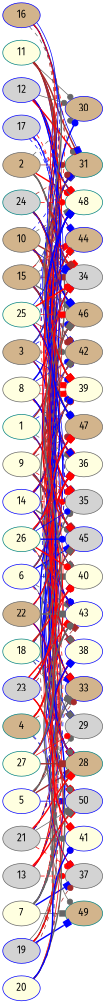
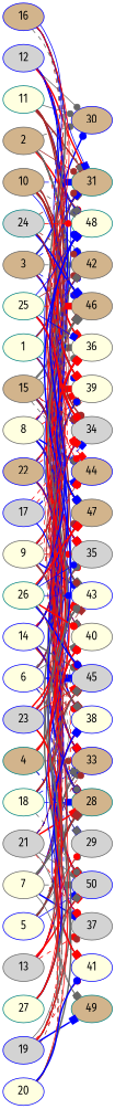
  digraph {
    fontname="Fira Sans"
    rankdir=LR
    node [alpha=0.15 color=gray40 fillcolor=lightyellow fontname="Fira Sans" style=filled]
    edge [arrowhead=box color=red fontname="Fira Sans" style=dashed]
    1 [color=teal expect_size=1488335557075020544]
    35 [alpha=0.00 expect_size=10545865492658092 fillcolor=lightgrey]
    36 [alpha=0.14 expect_size=455375199643476426752]
    38 [alpha=0.20 color=blue expect_size=7163054323807090]
    39 [alpha=0.02 expect_size=1391457382819946240]
    40 [alpha=0.05 expect_size=131252938638388432]
    42 [alpha=0.18 expect_size=861142455894529664 fillcolor=tan]
    43 [alpha=0.04 color=blue expect_size=19555621148197472]
    48 [alpha=0.10 color=teal expect_size=1014497293072421632]
    2 [alpha=0.12 expect_size=26672763645670336 fillcolor=tan]
    30 [color=blue expect_size=45108945110865400 fillcolor=tan]
    31 [alpha=0.05 color=teal expect_size=421198193811053871104 fillcolor=tan]
    33 [color=blue expect_size=28685622546006476 fillcolor=tan]
    46 [alpha=0.12 expect_size=36450744194324432 fillcolor=tan]
    47 [alpha=0.11 expect_size=156250273436764471296 fillcolor=tan]
    3 [alpha=0.14 expect_size=238078109918197920 fillcolor=tan]
    28 [alpha=0.07 color=teal expect_size=1063524906813832704 fillcolor=tan]
    45 [alpha=0.01 color=blue expect_size=17757543301971326 fillcolor=lightgrey]
    50 [alpha=0.03 color=blue expect_size=349281493522055168000 fillcolor=lightgrey]
    4 [alpha=0.11 color=teal expect_size=629554381891805952 fillcolor=tan]
    37 [alpha=0.00 expect_size=1336818103272150663168 fillcolor=lightgrey]
    5 [alpha=0.12 color=blue expect_size=666022856869543936000]
    29 [alpha=0.18 expect_size=68397461245803072 fillcolor=lightgrey]
    6 [color=blue expect_size=19047879853234356]
    7 [alpha=0.10 expect_size=42114876837324056]
    34 [alpha=0.17 expect_size=24151180396534592 fillcolor=lightgrey]
    49 [alpha=0.18 color=teal expect_size=364142246759616448 fillcolor=tan]
    8 [alpha=0.13 expect_size=2052476514163919104]
    44 [alpha=0.16 color=blue expect_size=2192844299039670272000 fillcolor=tan]
    9 [alpha=0.03 expect_size=199218678914574176]
    10 [alpha=0.02 expect_size=729749333878959872 fillcolor=tan]
    11 [alpha=0.04 color=teal expect_size=690109551541647048704]
    12 [alpha=0.08 color=blue expect_size=640762755895143168 fillcolor=lightgrey]
    13 [alpha=0.14 expect_size=4063460080482050 fillcolor=lightgrey]
    14 [alpha=0.13 color=blue expect_size=818646268411777536]
    41 [alpha=0.07 color=blue expect_size=5526952759176992]
    15 [alpha=0.17 expect_size=473648891915677 fillcolor=tan]
    16 [alpha=0.02 color=blue expect_size=834320746991786655744 fillcolor=tan]
    17 [alpha=0.05 color=blue expect_size=18236997418227920 fillcolor=lightgrey]
    18 [alpha=0.16 color=teal expect_size=465324433128281]
    19 [alpha=0.02 color=blue expect_size=127580258366503518208 fillcolor=lightgrey]
    20 [alpha=0.12 color=blue expect_size=524538917735522368]
    21 [alpha=0.11 expect_size=1062547761007556480 fillcolor=lightgrey]
-   22 [alpha=0.16 expect_size=35652208459653568 fillcolor=tan]
+   22 [alpha=0.16 color=blue expect_size=35652208459653568 fillcolor=tan]
    23 [alpha=0.05 color=blue expect_size=12269091446354210 fillcolor=lightgrey]
    24 [alpha=0.04 color=teal expect_size=903572933937463296000 fillcolor=lightgrey]
    25 [alpha=0.03 color=teal expect_size=2322495481149204992]
    26 [alpha=0.01 color=teal expect_size=1519423475615070976]
    27 [alpha=0.10 color=teal expect_size=4741233061297913856]
    1 -> 35 [color=gray40]
    1 -> 36 [color=gray40]
    1 -> 38 [color=blue style=bold]
    1 -> 39 [arrowhead=dot color=blue]
    1 -> 40 [arrowhead=dot]
    1 -> 42 [arrowhead=dot color=blue style=solid]
    1 -> 43 [arrowhead=dot color=brown style=solid]
    1 -> 48 [color=brown style=bold]
    2 -> 35 [arrowhead=dot]
    2 -> 39 [arrowhead=dot color=brown]
    2 -> 43 [arrowhead=dot color=gray40 style=bold]
    2 -> 48 [arrowhead=dot style=bold]
    2 -> 30 [arrowhead=dot color=gray40]
    2 -> 31 [arrowhead=dot color=brown style=solid]
    2 -> 33 [arrowhead=dot]
    2 -> 46 [color=gray40]
    2 -> 47 [arrowhead=dot color=gray40 style=bold]
    3 -> 39 [arrowhead=dot color=blue style=solid]
    3 -> 40
    3 -> 42 [arrowhead=dot color=gray40]
    3 -> 43 [color=brown style=solid]
    3 -> 48 [arrowhead=dot color=blue]
    3 -> 30 [arrowhead=dot color=blue style=bold]
    3 -> 31 [color=gray40 style=solid]
    3 -> 46 [arrowhead=dot color=blue]
    3 -> 28 [arrowhead=dot color=blue style=bold]
    3 -> 45
    3 -> 50 [color=brown]
    4 -> 35 [arrowhead=dot]
    4 -> 43 [arrowhead=dot color=gray40]
    4 -> 31 [color=brown style=bold]
    4 -> 33 [arrowhead=dot color=brown]
    4 -> 46 [style=bold]
    4 -> 45 [arrowhead=dot style=solid]
    4 -> 50 [arrowhead=dot color=gray40]
    4 -> 37 [arrowhead=dot color=blue]
    5 -> 39 [arrowhead=dot]
    5 -> 43 [arrowhead=dot color=blue]
    5 -> 33 [arrowhead=dot color=brown style=solid]
    5 -> 46 [color=brown]
    5 -> 47 [color=gray40 style=bold]
    5 -> 28 [color=brown style=bold]
    5 -> 45 [color=brown]
    5 -> 50 [color=blue style=solid]
    5 -> 29 [arrowhead=dot color=gray40 style=solid]
    6 -> 38 [arrowhead=dot]
    6 -> 39 [arrowhead=dot color=blue style=bold]
    6 -> 40 [color=gray40 style=solid]
    6 -> 43 [color=gray40]
    6 -> 31 [arrowhead=dot color=blue style=solid]
    6 -> 46 [color=brown style=bold]
    6 -> 47 [color=gray40]
    6 -> 45 [color=blue style=bold]
    6 -> 50 [color=gray40 style=solid]
    6 -> 29 [color=blue]
    7 -> 36 [color=blue style=bold]
    7 -> 38 [arrowhead=dot color=blue]
    7 -> 39 [arrowhead=dot]
    7 -> 42 [arrowhead=dot style=solid]
    7 -> 33 [color=gray40 style=bold]
    7 -> 46 [arrowhead=dot color=gray40]
    7 -> 28 [color=gray40 style=bold]
    7 -> 50 [color=gray40]
    7 -> 37 [color=blue style=bold]
    7 -> 34 [arrowhead=dot color=gray40]
    7 -> 49 [color=gray40 style=solid]
    8 -> 35 [arrowhead=dot color=blue style=bold]
    8 -> 36
    8 -> 39
    8 -> 39
    8 -> 40 [arrowhead=dot color=blue]
    8 -> 42 [arrowhead=dot color=blue style=solid]
    8 -> 43 [arrowhead=dot color=gray40 style=solid]
    8 -> 48 [arrowhead=dot color=brown style=solid]
    8 -> 31 [color=blue]
    8 -> 28 [arrowhead=dot style=solid]
    8 -> 45 [color=blue style=solid]
    8 -> 29 [color=blue style=solid]
    8 -> 44 [arrowhead=dot color=blue style=bold]
    9 -> 35 [arrowhead=dot]
    9 -> 39 [arrowhead=dot style=solid]
    9 -> 42 [arrowhead=dot color=brown]
    9 -> 43 [arrowhead=dot color=blue style=bold]
    9 -> 48 [color=blue]
    9 -> 33 [color=blue]
    9 -> 46 [arrowhead=dot style=solid]
    9 -> 47 [arrowhead=dot color=brown]
    9 -> 28 [arrowhead=dot color=blue]
    9 -> 45 [color=brown style=bold]
    9 -> 50 [arrowhead=dot style=solid]
    9 -> 29 [color=gray40 style=solid]
    9 -> 34
    9 -> 44 [arrowhead=dot color=brown style=solid]
    10 -> 35 [color=blue style=solid]
    10 -> 36 [arrowhead=dot color=gray40 style=bold]
    10 -> 39 [arrowhead=dot color=brown]
    10 -> 42 [arrowhead=dot color=gray40 style=solid]
    10 -> 43 [style=solid]
    10 -> 48 [color=gray40]
    10 -> 31 [color=blue]
    10 -> 46 [arrowhead=dot color=brown]
    10 -> 47 [arrowhead=dot style=bold]
    10 -> 28 [color=brown style=bold]
    10 -> 34 [color=blue style=solid]
    10 -> 34 [arrowhead=dot color=brown style=bold]
    11 -> 39 [style=solid]
    11 -> 43 [color=blue style=solid]
    11 -> 48 [arrowhead=dot color=blue style=solid]
    11 -> 30 [arrowhead=dot color=gray40 style=solid]
    11 -> 31 [color=brown style=bold]
    11 -> 33 [color=brown style=bold]
    11 -> 46 [color=brown style=bold]
    11 -> 47 [color=brown style=solid]
    11 -> 34 [color=brown style=bold]
    12 -> 36 [style=bold]
    12 -> 39 [color=brown]
    12 -> 48 [arrowhead=dot color=blue style=bold]
    12 -> 30 [arrowhead=dot color=gray40 style=solid]
    12 -> 31 [arrowhead=dot style=bold]
    12 -> 33 [arrowhead=dot color=blue]
    12 -> 50 [arrowhead=dot color=blue style=bold]
    12 -> 34 [arrowhead=dot]
    13 -> 38 [arrowhead=dot style=bold]
    13 -> 39 [arrowhead=dot color=brown style=solid]
    13 -> 40 [color=blue]
    13 -> 50 [style=bold]
    13 -> 37 [arrowhead=dot]
    13 -> 34 [arrowhead=dot style=solid]
    14 -> 35 [arrowhead=dot]
    14 -> 38 [color=brown style=bold]
    14 -> 39 [arrowhead=dot color=gray40 style=solid]
    14 -> 42 [color=brown style=solid]
    14 -> 31 [color=brown style=bold]
    14 -> 47 [style=solid]
    14 -> 28 [arrowhead=dot style=bold]
    14 -> 45 [arrowhead=dot color=gray40 style=bold]
    14 -> 50 [color=blue]
    14 -> 34 [arrowhead=dot color=blue style=bold]
    14 -> 44
    14 -> 41 [arrowhead=dot color=blue style=solid]
    15 -> 35 [style=bold]
    15 -> 36 [arrowhead=dot color=gray40 style=solid]
    15 -> 39
    15 -> 40 [arrowhead=dot color=blue]
    15 -> 31 [color=gray40 style=solid]
    15 -> 46 [color=gray40 style=bold]
    15 -> 47 [color=gray40 style=bold]
    15 -> 28 [arrowhead=dot color=blue style=bold]
    15 -> 45 [arrowhead=dot color=brown style=bold]
    15 -> 34 [color=brown style=solid]
    15 -> 44 [color=gray40]
    15 -> 44
    16 -> 36
    16 -> 38 [arrowhead=dot color=brown]
    16 -> 39 [arrowhead=dot color=gray40 style=bold]
    16 -> 42 [color=blue]
    16 -> 48 [color=gray40]
    16 -> 31 [arrowhead=dot color=gray40]
    16 -> 31 [color=blue style=solid]
    16 -> 46 [color=blue style=solid]
    16 -> 34
    16 -> 44 [arrowhead=dot style=solid]
    17 -> 48
    17 -> 33 [arrowhead=dot color=blue style=solid]
    17 -> 45 [color=blue style=solid]
    17 -> 34 [color=blue]
    17 -> 34
    17 -> 44 [color=blue]
    18 -> 39 [color=brown]
    18 -> 40 [arrowhead=dot style=bold]
    18 -> 31 [arrowhead=dot color=blue]
    18 -> 33 [color=blue]
    18 -> 28 [color=blue]
    18 -> 45 [color=brown style=bold]
    18 -> 50 [color=gray40]
    19 -> 35 [arrowhead=dot color=gray40 style=bold]
    19 -> 40 [style=solid]
    19 -> 33 [arrowhead=dot color=brown]
    19 -> 33 [color=gray40 style=solid]
    19 -> 28 [arrowhead=dot color=gray40 style=solid]
    19 -> 50 [arrowhead=dot style=solid]
    19 -> 49 [color=blue style=bold]
    19 -> 44
    19 -> 41 [arrowhead=dot]
    20 -> 43 [color=gray40 style=bold]
    20 -> 48 [arrowhead=dot style=solid]
    20 -> 28 [color=gray40]
    20 -> 50 [color=gray40]
    20 -> 37 [arrowhead=dot color=brown]
    20 -> 41 [arrowhead=dot color=blue style=bold]
    21 -> 36 [color=gray40]
    21 -> 43 [arrowhead=dot color=brown]
    21 -> 48
    21 -> 31 [arrowhead=dot color=brown style=solid]
    21 -> 47 [color=blue]
    21 -> 28 [style=bold]
    21 -> 50 [color=gray40 style=solid]
    21 -> 37 [arrowhead=dot]
    21 -> 41 [arrowhead=dot color=gray40 style=solid]
    22 -> 36 [style=bold]
    22 -> 39 [arrowhead=dot color=gray40]
    22 -> 43 [color=gray40 style=bold]
    22 -> 31 [color=blue]
-   22 -> 28 [style=solid]
    22 -> 50 [style=bold]
    22 -> 37 [arrowhead=dot color=blue style=solid]
    22 -> 34
    23 -> 36 [arrowhead=dot style=bold]
    23 -> 40 [arrowhead=dot]
    23 -> 43 [color=brown]
    23 -> 43 [style=bold]
    23 -> 48 [color=blue style=bold]
    23 -> 46 [color=gray40 style=bold]
    23 -> 47 [style=solid]
    23 -> 45 [style=solid]
    23 -> 37 [style=solid]
    23 -> 34 [style=solid]
    23 -> 49 [arrowhead=dot color=gray40 style=solid]
    23 -> 41 [style=bold]
    24 -> 39 [style=bold]
    24 -> 40 [arrowhead=dot color=brown]
    24 -> 42 [arrowhead=dot color=brown]
    24 -> 43 [arrowhead=dot color=brown]
    24 -> 48 [arrowhead=dot]
    24 -> 31 [arrowhead=dot color=brown]
    24 -> 46 [color=blue style=bold]
    24 -> 47 [color=blue]
    24 -> 45 [color=brown style=solid]
    24 -> 34 [color=brown]
    25 -> 36 [color=blue style=solid]
    25 -> 38
    25 -> 40 [color=gray40]
    25 -> 42 [arrowhead=dot color=brown style=solid]
    25 -> 48 [arrowhead=dot color=blue style=solid]
    25 -> 46
    25 -> 47 [arrowhead=dot color=blue style=bold]
    25 -> 45 [style=solid]
    25 -> 34 [arrowhead=dot style=bold]
    26 -> 35 [arrowhead=dot color=blue style=solid]
    26 -> 36 [arrowhead=dot style=solid]
    26 -> 38 [color=gray40]
    26 -> 39 [arrowhead=dot color=blue]
    26 -> 40 [arrowhead=dot style=bold]
    26 -> 42 [color=gray40]
    26 -> 43 [arrowhead=dot color=blue]
    26 -> 48 [color=blue style=bold]
    26 -> 33 [style=solid]
    26 -> 47 [style=bold]
    26 -> 28 [arrowhead=dot color=gray40]
    26 -> 45 [arrowhead=dot color=blue style=bold]
    26 -> 50 [arrowhead=dot color=gray40]
    26 -> 34 [color=gray40]
    27 -> 38 [color=blue style=bold]
    27 -> 43 [arrowhead=dot color=gray40 style=bold]
    27 -> 28 [color=brown style=bold]
    27 -> 45 [color=gray40 style=solid]
    27 -> 29 [arrowhead=dot style=solid]
    27 -> 34 [style=solid]
  }
